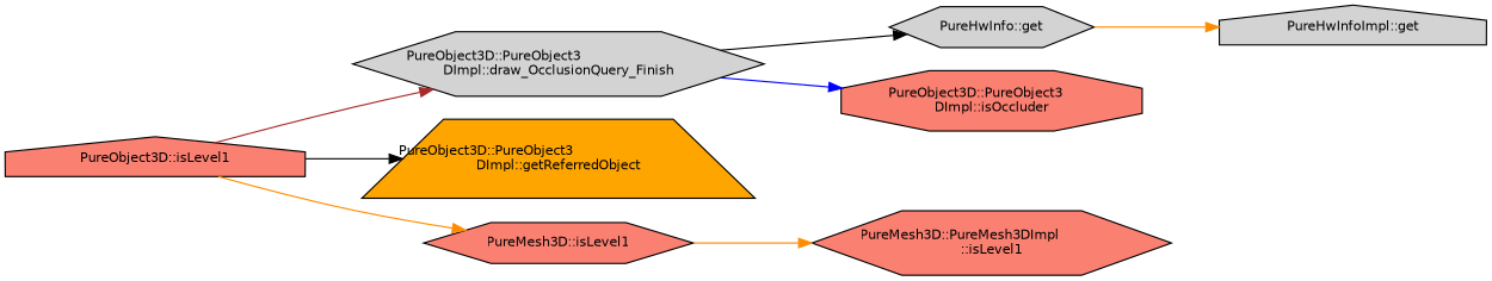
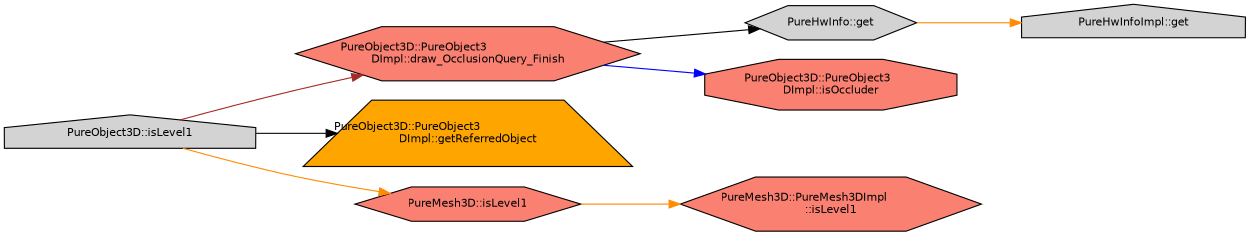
  digraph {
    rankdir=LR
    node [color=black fillcolor=salmon fontname=Helvetica fontsize=10 shape=hexagon style=filled]
    edge [color=darkorange fontname=Helvetica fontsize=10 labelfontname=Helvetica labelfontsize=10 style=solid]
-   n1 [fillcolor=lightgrey fontcolor=black height=0.2 label="PureObject3D::PureObject3\lDImpl::draw_OcclusionQuery_Finish" width=0.4]
+   n1 [fontcolor=black height=0.2 label="PureObject3D::PureObject3\lDImpl::draw_OcclusionQuery_Finish" width=0.4]
    n2 [fillcolor=lightgrey height=0.2 label="PureHwInfo::get" width=0.4]
    n3 [height=0.2 label="PureObject3D::PureObject3\lDImpl::isOccluder" shape=octagon width=0.4]
    n4 [fillcolor=lightgrey height=0.2 label="PureHwInfoImpl::get" shape=house width=0.4]
-   n5 [height=0.2 label="PureObject3D::isLevel1" shape=house width=0.4]
+   n5 [fillcolor=lightgrey height=0.2 label="PureObject3D::isLevel1" shape=house width=0.4]
    n6 [fillcolor=orange height=0.2 label="PureObject3D::PureObject3\lDImpl::getReferredObject" shape=trapezium width=0.4]
    n7 [height=0.2 label="PureMesh3D::isLevel1" width=0.4]
    n8 [height=0.2 label="PureMesh3D::PureMesh3DImpl\l::isLevel1" width=0.4]
    n1 -> n2 [color=black]
    n1 -> n3 [color=blue]
    n2 -> n4
    n5 -> n1 [color=brown]
    n5 -> n6 [color=black]
    n5 -> n7
    n7 -> n8
  }
